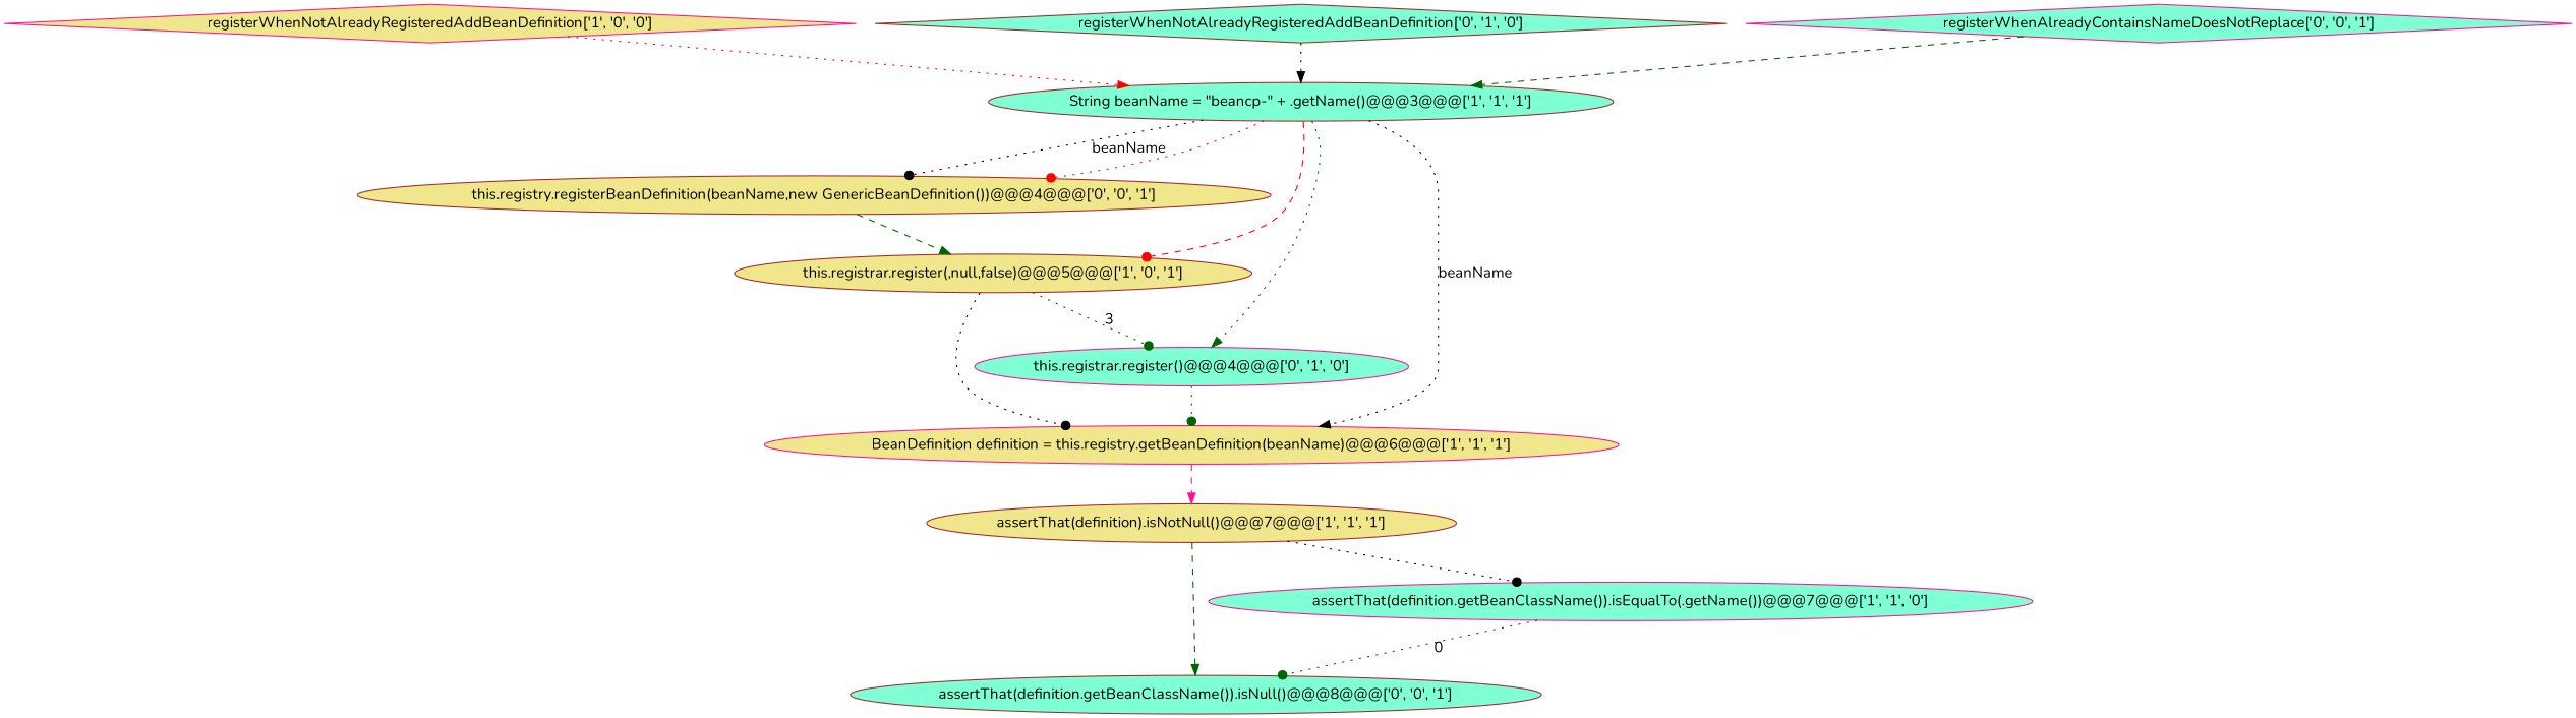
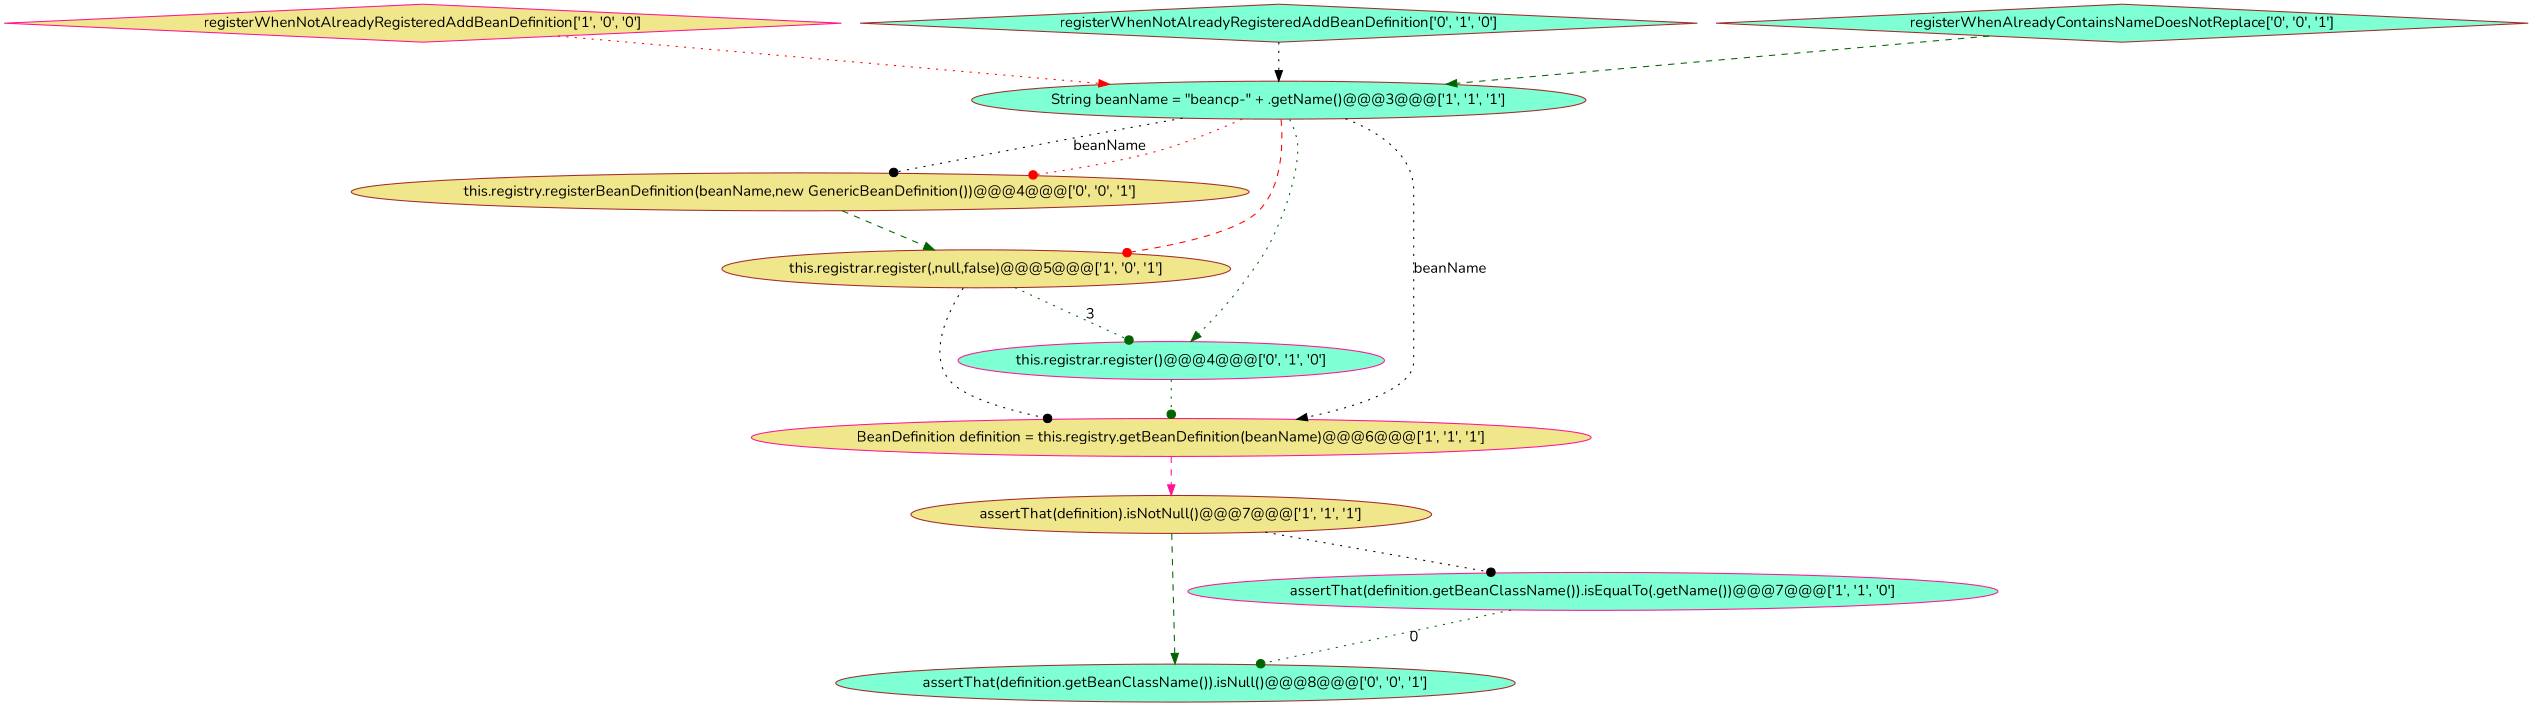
  digraph {
    fontname=Nunito
    node [color=brown fillcolor=aquamarine fontname=Nunito shape=ellipse style=filled]
    edge [arrowhead=normal color=darkgreen fontname=Nunito style=dotted]
    n1 [fillcolor=khaki label="this.registry.registerBeanDefinition(beanName,new GenericBeanDefinition())@@@4@@@['0', '0', '1']"]
    n2 [fillcolor=khaki label="this.registrar.register(,null,false)@@@5@@@['1', '0', '1']"]
    n3 [color=deeppink label="this.registrar.register()@@@4@@@['0', '1', '0']"]
    n4 [color=deeppink fillcolor=khaki label="BeanDefinition definition = this.registry.getBeanDefinition(beanName)@@@6@@@['1', '1', '1']"]
    n5 [fillcolor=khaki label="assertThat(definition).isNotNull()@@@7@@@['1', '1', '1']"]
    n6 [label="assertThat(definition.getBeanClassName()).isNull()@@@8@@@['0', '0', '1']"]
    n7 [color=deeppink label="assertThat(definition.getBeanClassName()).isEqualTo(.getName())@@@7@@@['1', '1', '0']"]
    n8 [color=deeppink fillcolor=khaki label="registerWhenNotAlreadyRegisteredAddBeanDefinition['1', '0', '0']" shape=diamond]
    n9 [label="String beanName = \"beancp-\" + .getName()@@@3@@@['1', '1', '1']"]
    n10 [label="registerWhenNotAlreadyRegisteredAddBeanDefinition['0', '1', '0']" shape=diamond]
-   n11 [color=deeppink label="registerWhenAlreadyContainsNameDoesNotReplace['0', '0', '1']" shape=diamond]
+   n11 [label="registerWhenAlreadyContainsNameDoesNotReplace['0', '0', '1']" shape=diamond]
    n1 -> n2 [style=dashed]
    n2 -> n3 [arrowhead=dot label=3]
    n2 -> n4 [arrowhead=dot color=black]
    n3 -> n4 [arrowhead=dot]
    n4 -> n5 [color=deeppink style=dashed]
    n5 -> n6 [style=dashed]
    n5 -> n7 [arrowhead=dot color=black]
    n7 -> n6 [arrowhead=dot label=0]
    n8 -> n9 [color=red]
    n9 -> n1 [arrowhead=dot color=black label=beanName]
    n9 -> n1 [arrowhead=dot color=red]
    n9 -> n2 [arrowhead=dot color=red style=dashed]
    n9 -> n3
    n9 -> n4 [color=black label=beanName]
    n10 -> n9 [color=black]
    n11 -> n9 [style=dashed]
  }
